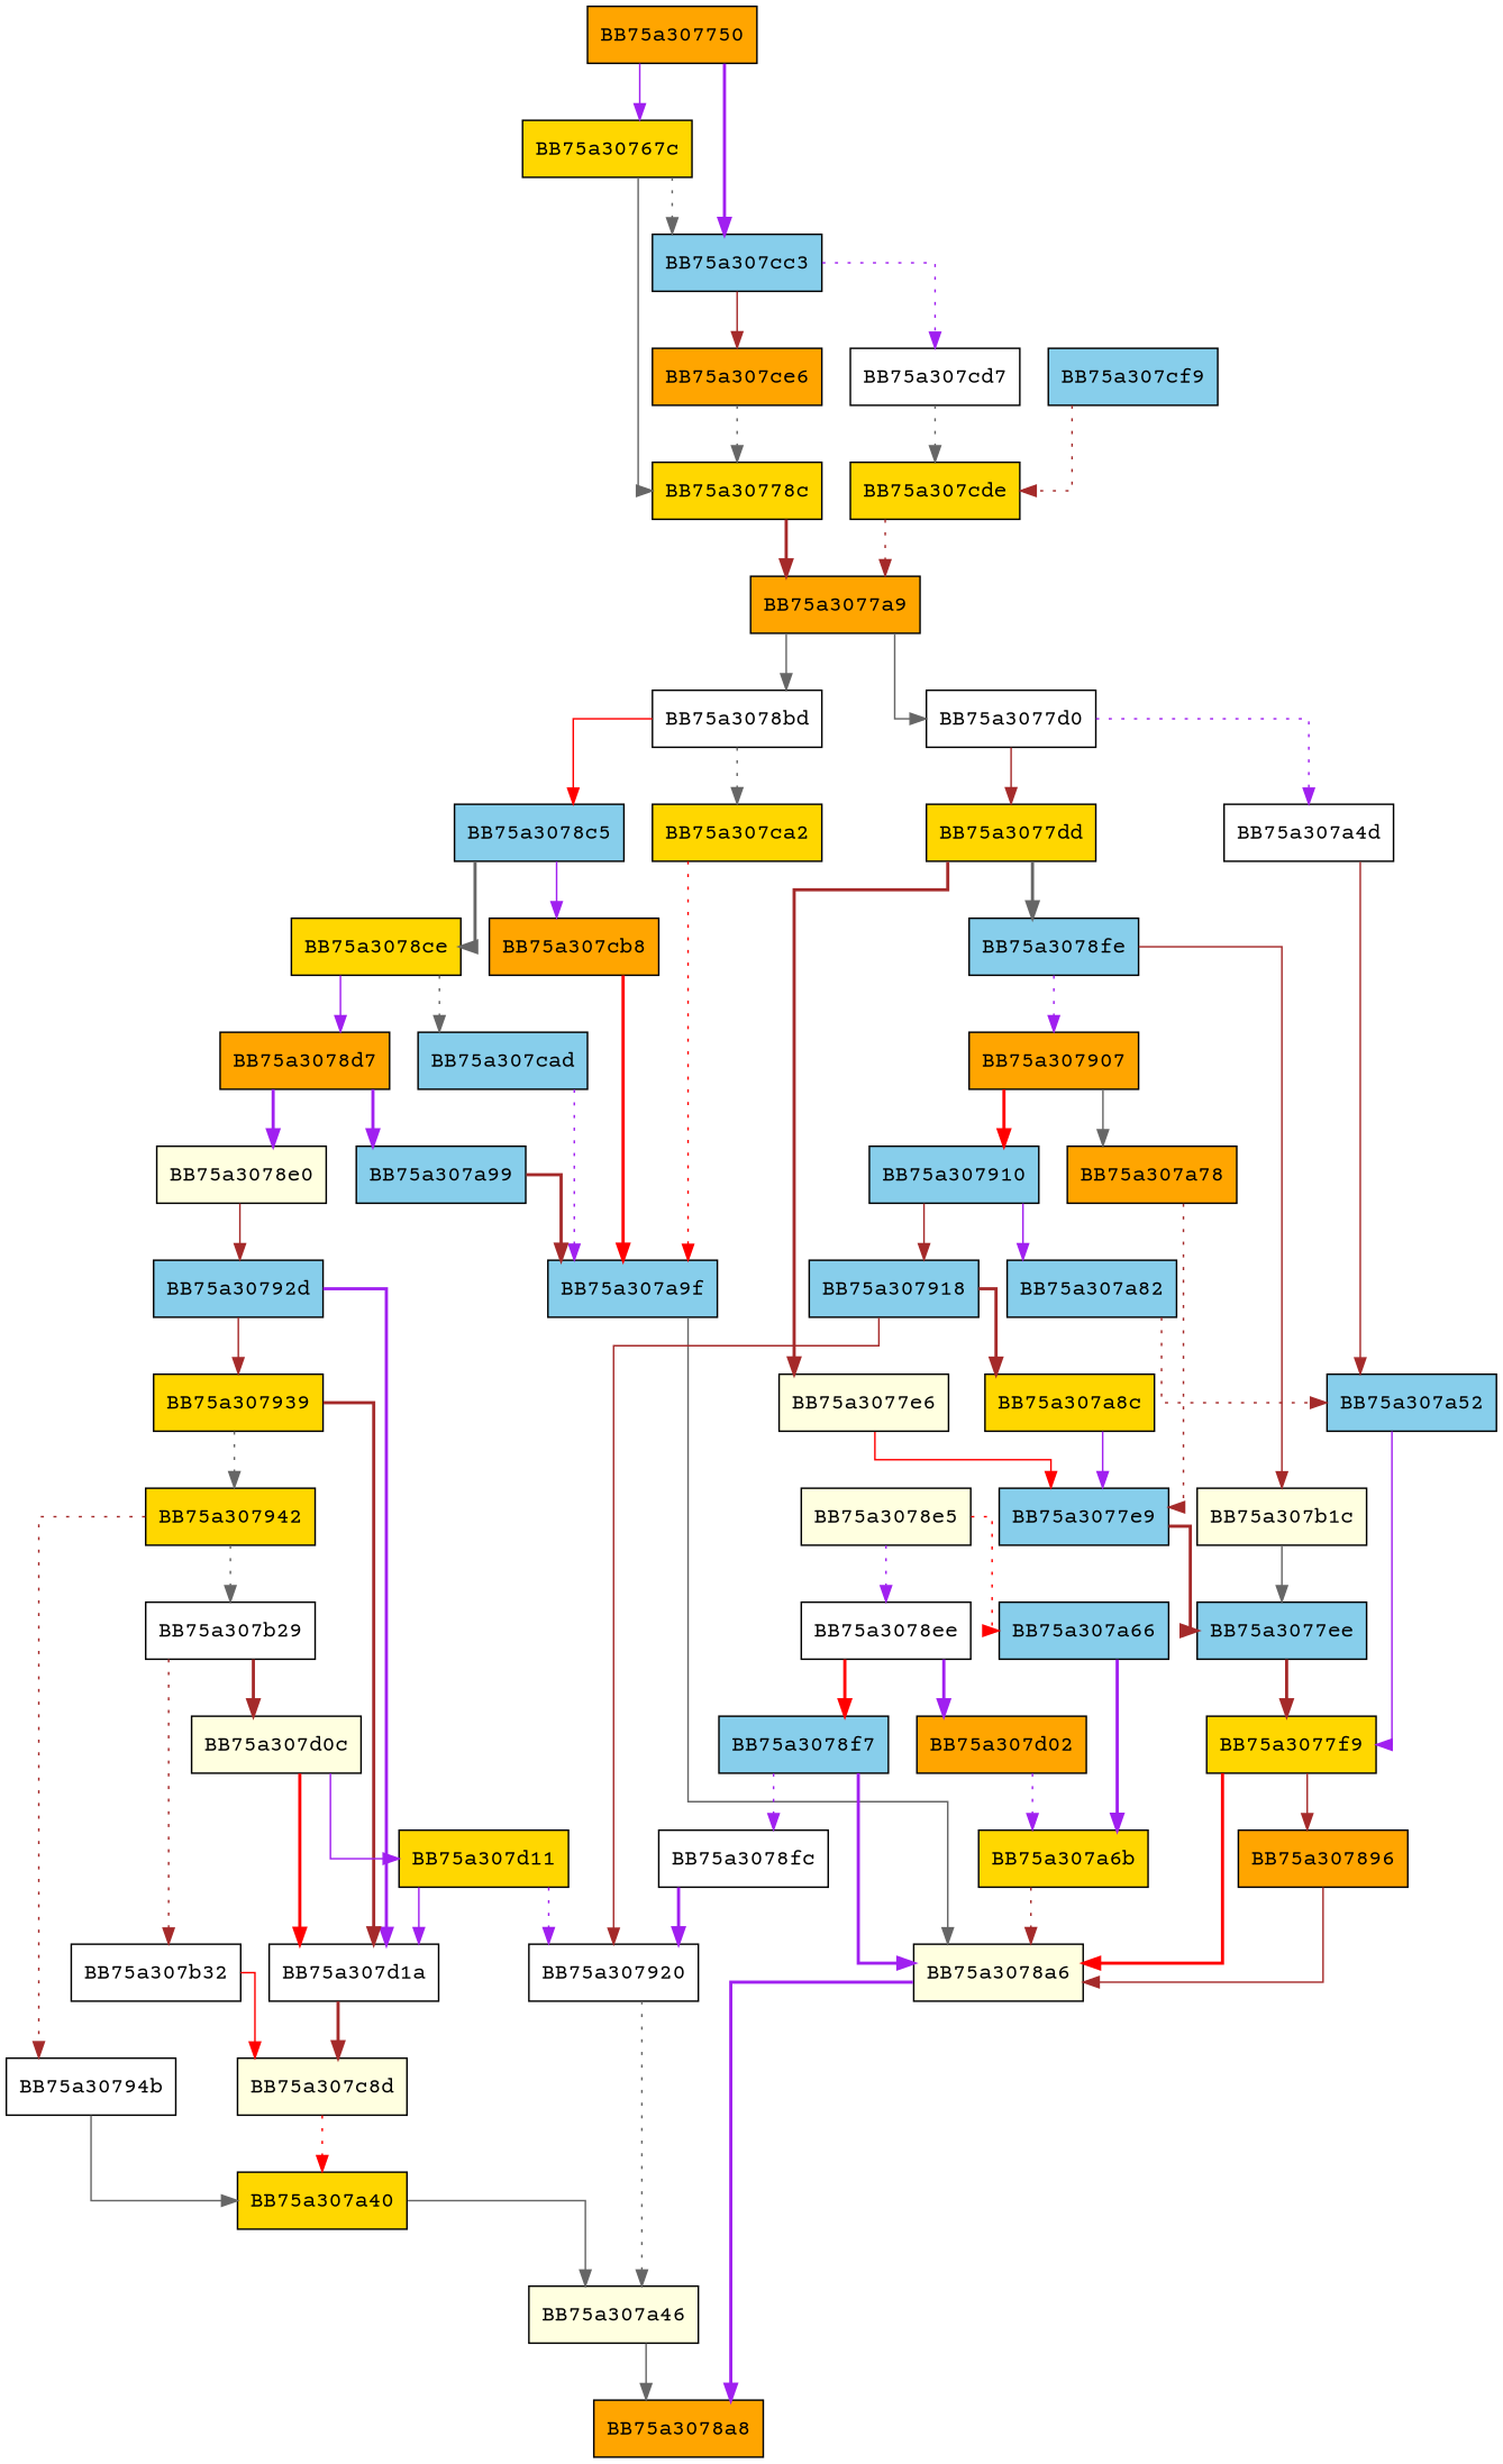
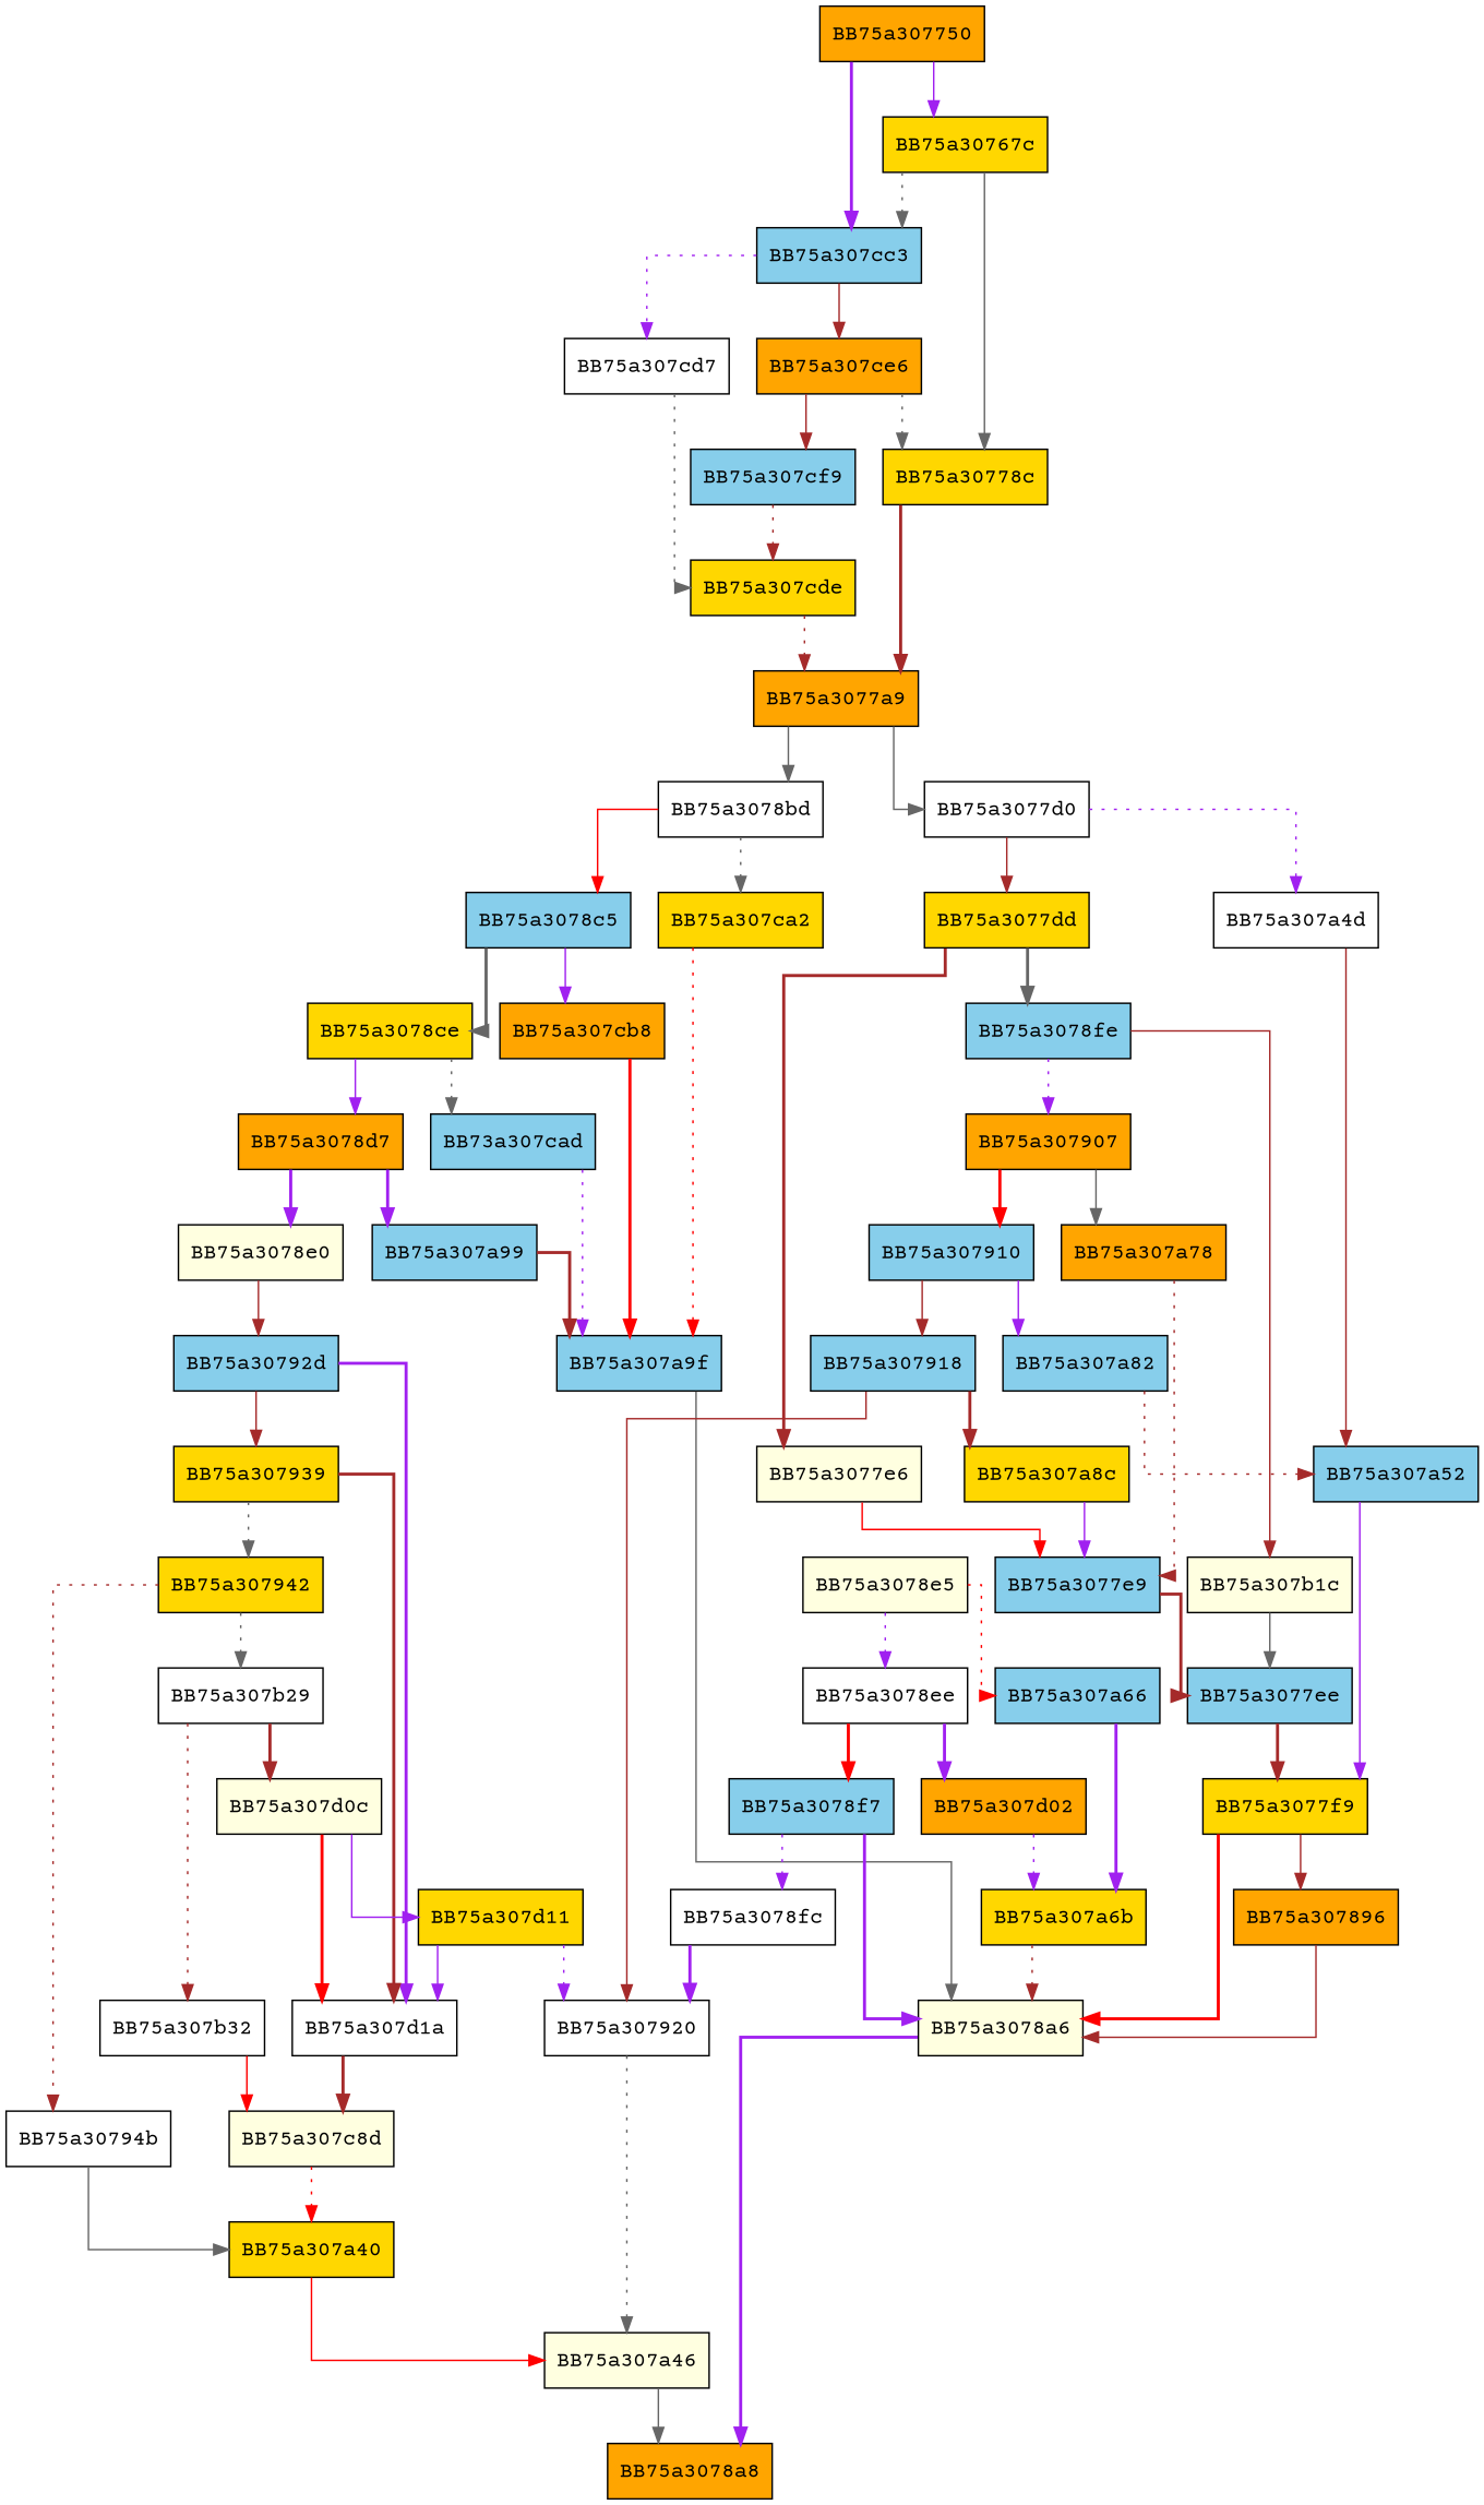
  digraph {
    fontname="Courier Prime"
    splines=ortho
    node [fillcolor=skyblue fontname="Courier Prime" shape=box style=filled]
    edge [color=brown fontname="Courier Prime" style=solid]
    BB75a307750 [fillcolor=orange]
    BB75a307cc3
    n3 [fillcolor=gold label=BB75a30767c]
    BB75a307ce6 [fillcolor=orange]
    BB75a307cd7 [fillcolor=white]
    BB75a30778c [fillcolor=gold]
    BB75a307cf9
    BB75a307cde [fillcolor=gold]
    BB75a3077a9 [fillcolor=orange]
    BB75a3078bd [fillcolor=white]
    BB75a3077d0 [fillcolor=white]
    BB75a307ca2 [fillcolor=gold]
    BB75a3078c5
    BB75a307a4d [fillcolor=white]
    BB75a3077dd [fillcolor=gold]
    BB75a307a9f
    BB75a307cb8 [fillcolor=orange]
    BB75a3078ce [fillcolor=gold]
    BB75a307a52
    BB75a3078fe
    BB75a3077e6 [fillcolor=lightyellow]
    BB75a3077f9 [fillcolor=gold]
    BB75a307b1c [fillcolor=lightyellow]
    BB75a307907 [fillcolor=orange]
    BB75a3077e9
    BB75a3077ee
    BB75a307a78 [fillcolor=orange]
    BB75a307910
    BB75a3078a6 [fillcolor=lightyellow]
    BB75a307896 [fillcolor=orange]
    BB75a3078a8 [fillcolor=orange]
-   BB75a307cad
+   BB75a307cad [label=BB73a307cad]
    BB75a3078d7 [fillcolor=orange]
    BB75a307a99
    BB75a3078e0 [fillcolor=lightyellow]
    BB75a30792d
    BB75a307d1a [fillcolor=white]
    BB75a307939 [fillcolor=gold]
    BB75a3078e5 [fillcolor=lightyellow]
    BB75a307a66
    BB75a3078ee [fillcolor=white]
    BB75a307c8d [fillcolor=lightyellow]
    BB75a307942 [fillcolor=gold]
    BB75a307a6b [fillcolor=gold]
    BB75a307d02 [fillcolor=orange]
    BB75a3078f7
    BB75a3078fc [fillcolor=white]
    BB75a307920 [fillcolor=white]
    BB75a307a46 [fillcolor=lightyellow]
    BB75a307a82
    BB75a307918
    BB75a307a8c [fillcolor=gold]
    BB75a307a40 [fillcolor=gold]
    BB75a307b29 [fillcolor=white]
    BB75a30794b [fillcolor=white]
    BB75a307d0c [fillcolor=lightyellow]
    BB75a307b32 [fillcolor=white]
    BB75a307d11 [fillcolor=gold]
    BB75a307750 -> BB75a307cc3 [color=purple style=bold]
    BB75a307750 -> n3 [color=purple]
    BB75a307cc3 -> BB75a307ce6
    BB75a307cc3 -> BB75a307cd7 [color=purple style=dotted]
    n3 -> BB75a307cc3 [color=gray40 style=dotted]
    n3 -> BB75a30778c [color=gray40]
    BB75a307ce6 -> BB75a30778c [color=gray40 style=dotted]
+   BB75a307ce6 -> BB75a307cf9
    BB75a307cd7 -> BB75a307cde [color=gray40 style=dotted]
    BB75a30778c -> BB75a3077a9 [style=bold]
    BB75a307cf9 -> BB75a307cde [style=dotted]
    BB75a307cde -> BB75a3077a9 [style=dotted]
    BB75a3077a9 -> BB75a3078bd [color=gray40]
    BB75a3077a9 -> BB75a3077d0 [color=gray40]
    BB75a3078bd -> BB75a307ca2 [color=gray40 style=dotted]
    BB75a3078bd -> BB75a3078c5 [color=red]
    BB75a3077d0 -> BB75a307a4d [color=purple style=dotted]
    BB75a3077d0 -> BB75a3077dd
    BB75a307ca2 -> BB75a307a9f [color=red style=dotted]
    BB75a3078c5 -> BB75a307cb8 [color=purple]
    BB75a3078c5 -> BB75a3078ce [color=gray40 style=bold]
    BB75a307a4d -> BB75a307a52
    BB75a3077dd -> BB75a3078fe [color=gray40 style=bold]
    BB75a3077dd -> BB75a3077e6 [style=bold]
    BB75a307a9f -> BB75a3078a6 [color=gray40]
    BB75a307cb8 -> BB75a307a9f [color=red style=bold]
    BB75a3078ce -> BB75a307cad [color=gray40 style=dotted]
    BB75a3078ce -> BB75a3078d7 [color=purple]
    BB75a307a52 -> BB75a3077f9 [color=purple]
    BB75a3078fe -> BB75a307b1c
    BB75a3078fe -> BB75a307907 [color=purple style=dotted]
    BB75a3077e6 -> BB75a3077e9 [color=red]
    BB75a3077f9 -> BB75a3078a6 [color=red style=bold]
    BB75a3077f9 -> BB75a307896
    BB75a307b1c -> BB75a3077ee [color=gray40]
    BB75a307907 -> BB75a307a78 [color=gray40]
    BB75a307907 -> BB75a307910 [color=red style=bold]
    BB75a3077e9 -> BB75a3077ee [style=bold]
    BB75a3077ee -> BB75a3077f9 [style=bold]
    BB75a307a78 -> BB75a3077e9 [style=dotted]
    BB75a307910 -> BB75a307a82 [color=purple]
    BB75a307910 -> BB75a307918
    BB75a3078a6 -> BB75a3078a8 [color=purple style=bold]
    BB75a307896 -> BB75a3078a6
    BB75a307cad -> BB75a307a9f [color=purple style=dotted]
    BB75a3078d7 -> BB75a307a99 [color=purple style=bold]
    BB75a3078d7 -> BB75a3078e0 [color=purple style=bold]
    BB75a307a99 -> BB75a307a9f [style=bold]
    BB75a3078e0 -> BB75a30792d
    BB75a30792d -> BB75a307d1a [color=purple style=bold]
    BB75a30792d -> BB75a307939
    BB75a307d1a -> BB75a307c8d [style=bold]
    BB75a307939 -> BB75a307d1a [style=bold]
    BB75a307939 -> BB75a307942 [color=gray40 style=dotted]
    BB75a3078e5 -> BB75a307a66 [color=red style=dotted]
    BB75a3078e5 -> BB75a3078ee [color=purple style=dotted]
    BB75a307a66 -> BB75a307a6b [color=purple style=bold]
    BB75a3078ee -> BB75a307d02 [color=purple style=bold]
    BB75a3078ee -> BB75a3078f7 [color=red style=bold]
    BB75a307c8d -> BB75a307a40 [color=red style=dotted]
    BB75a307942 -> BB75a307b29 [color=gray40 style=dotted]
    BB75a307942 -> BB75a30794b [style=dotted]
    BB75a307a6b -> BB75a3078a6 [style=dotted]
    BB75a307d02 -> BB75a307a6b [color=purple style=dotted]
    BB75a3078f7 -> BB75a3078a6 [color=purple style=bold]
    BB75a3078f7 -> BB75a3078fc [color=purple style=dotted]
    BB75a3078fc -> BB75a307920 [color=purple style=bold]
    BB75a307920 -> BB75a307a46 [color=gray40 style=dotted]
    BB75a307a46 -> BB75a3078a8 [color=gray40]
    BB75a307a82 -> BB75a307a52 [style=dotted]
    BB75a307918 -> BB75a307920
    BB75a307918 -> BB75a307a8c [style=bold]
    BB75a307a8c -> BB75a3077e9 [color=purple]
-   BB75a307a40 -> BB75a307a46 [color=gray40]
+   BB75a307a40 -> BB75a307a46 [color=red]
    BB75a307b29 -> BB75a307d0c [style=bold]
    BB75a307b29 -> BB75a307b32 [style=dotted]
    BB75a30794b -> BB75a307a40 [color=gray40]
    BB75a307d0c -> BB75a307d1a [color=red style=bold]
    BB75a307d0c -> BB75a307d11 [color=purple]
    BB75a307b32 -> BB75a307c8d [color=red]
    BB75a307d11 -> BB75a307d1a [color=purple]
    BB75a307d11 -> BB75a307920 [color=purple style=dotted]
  }
